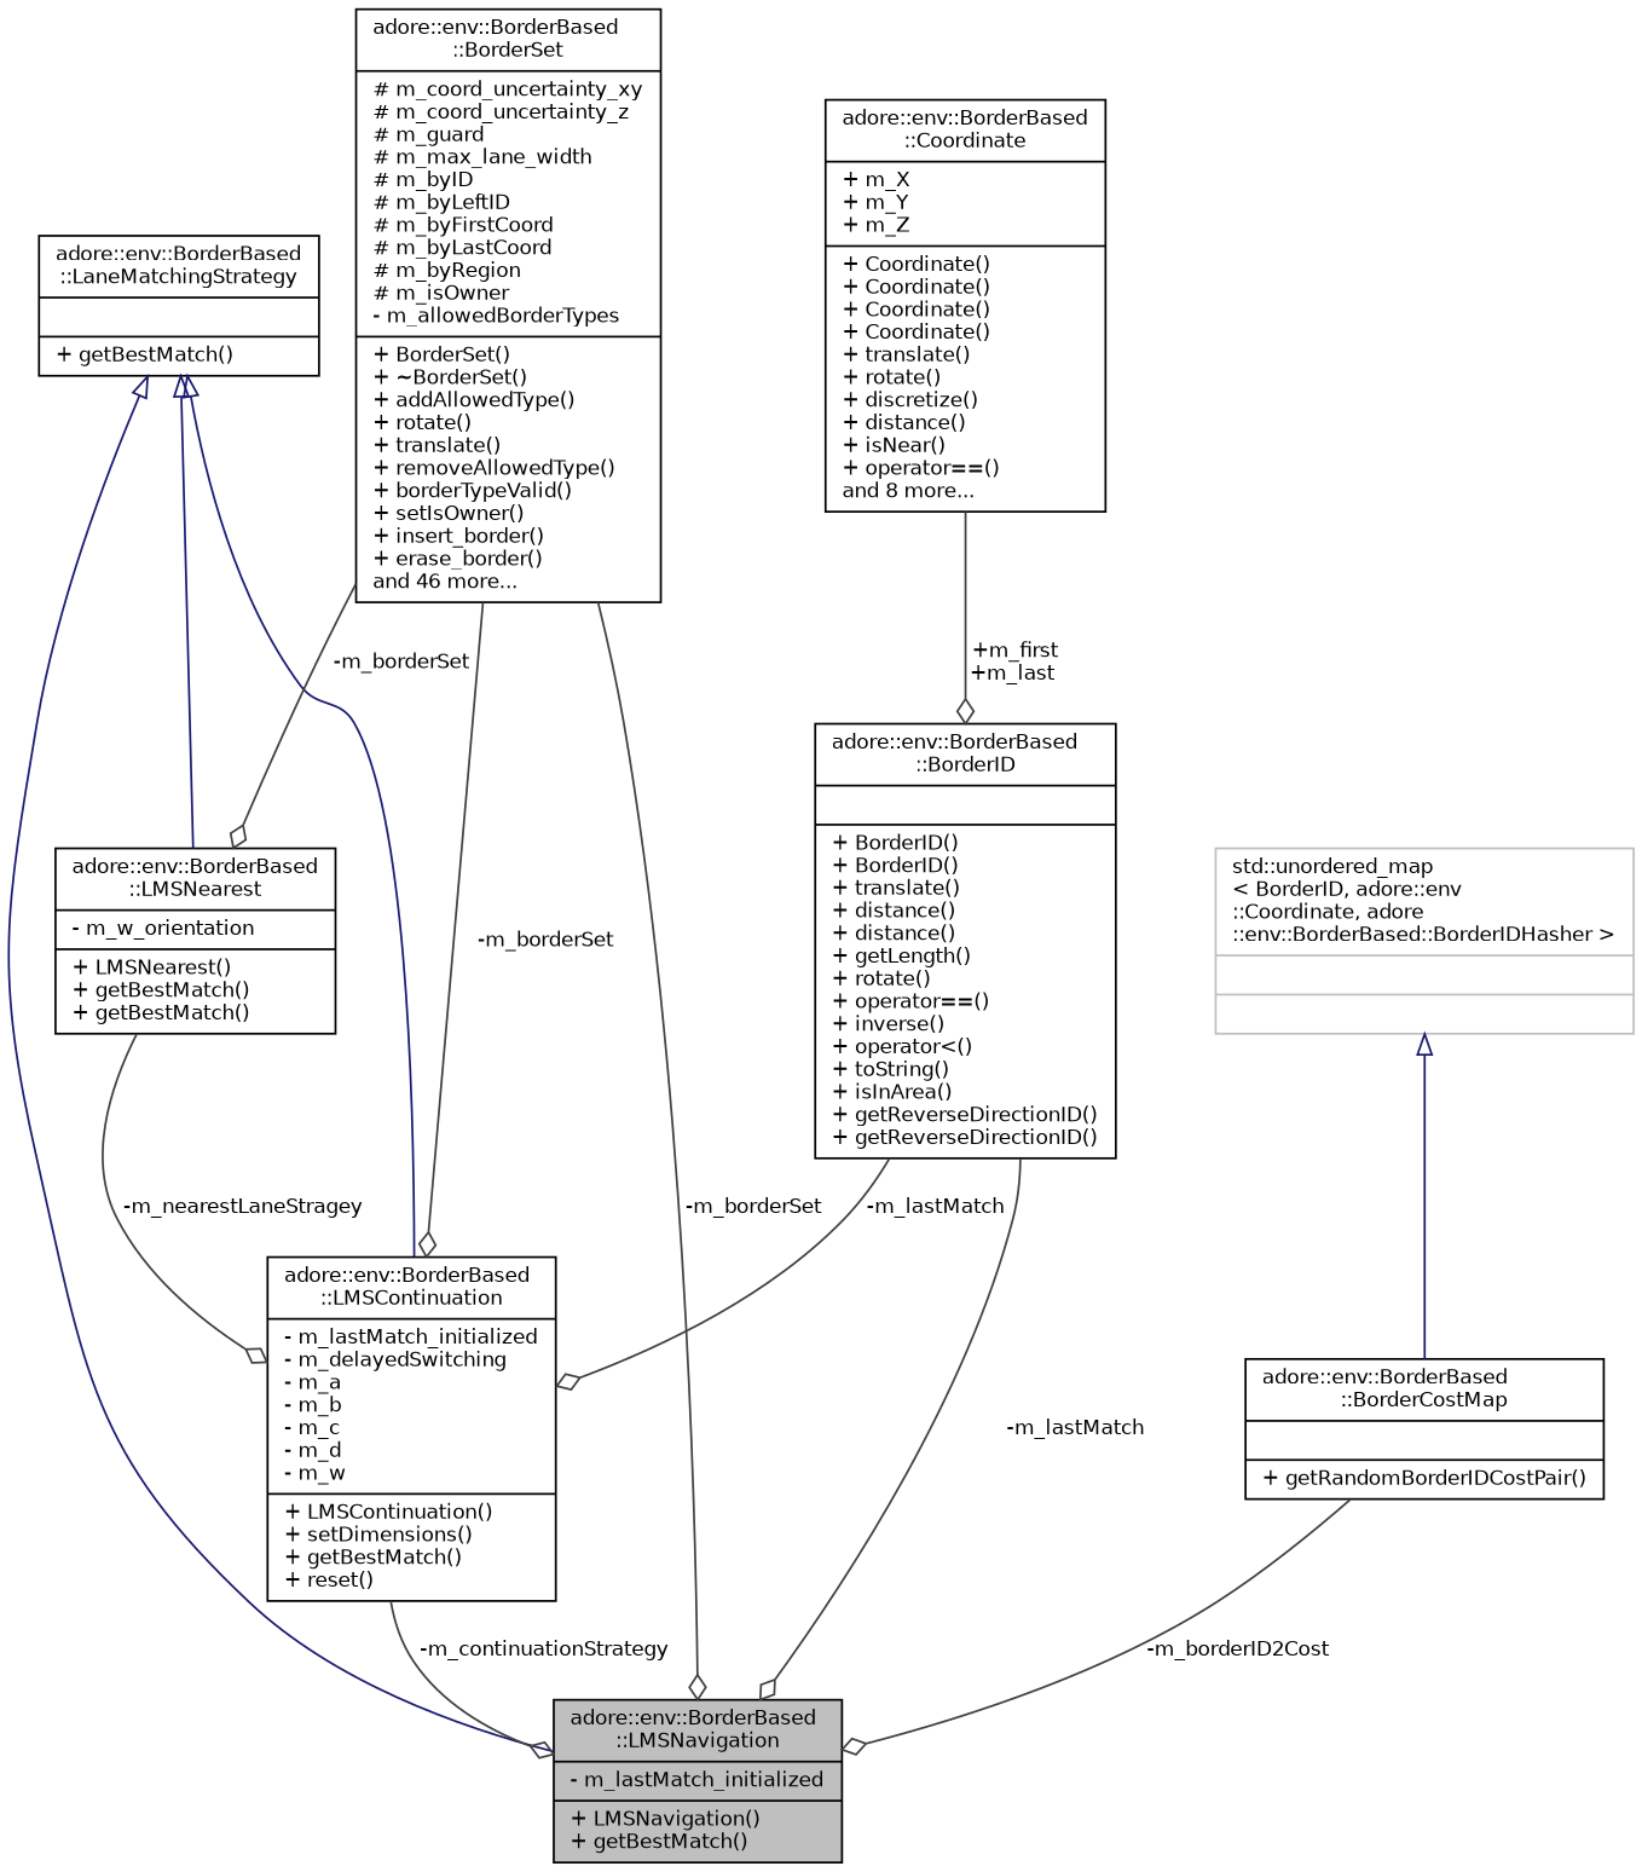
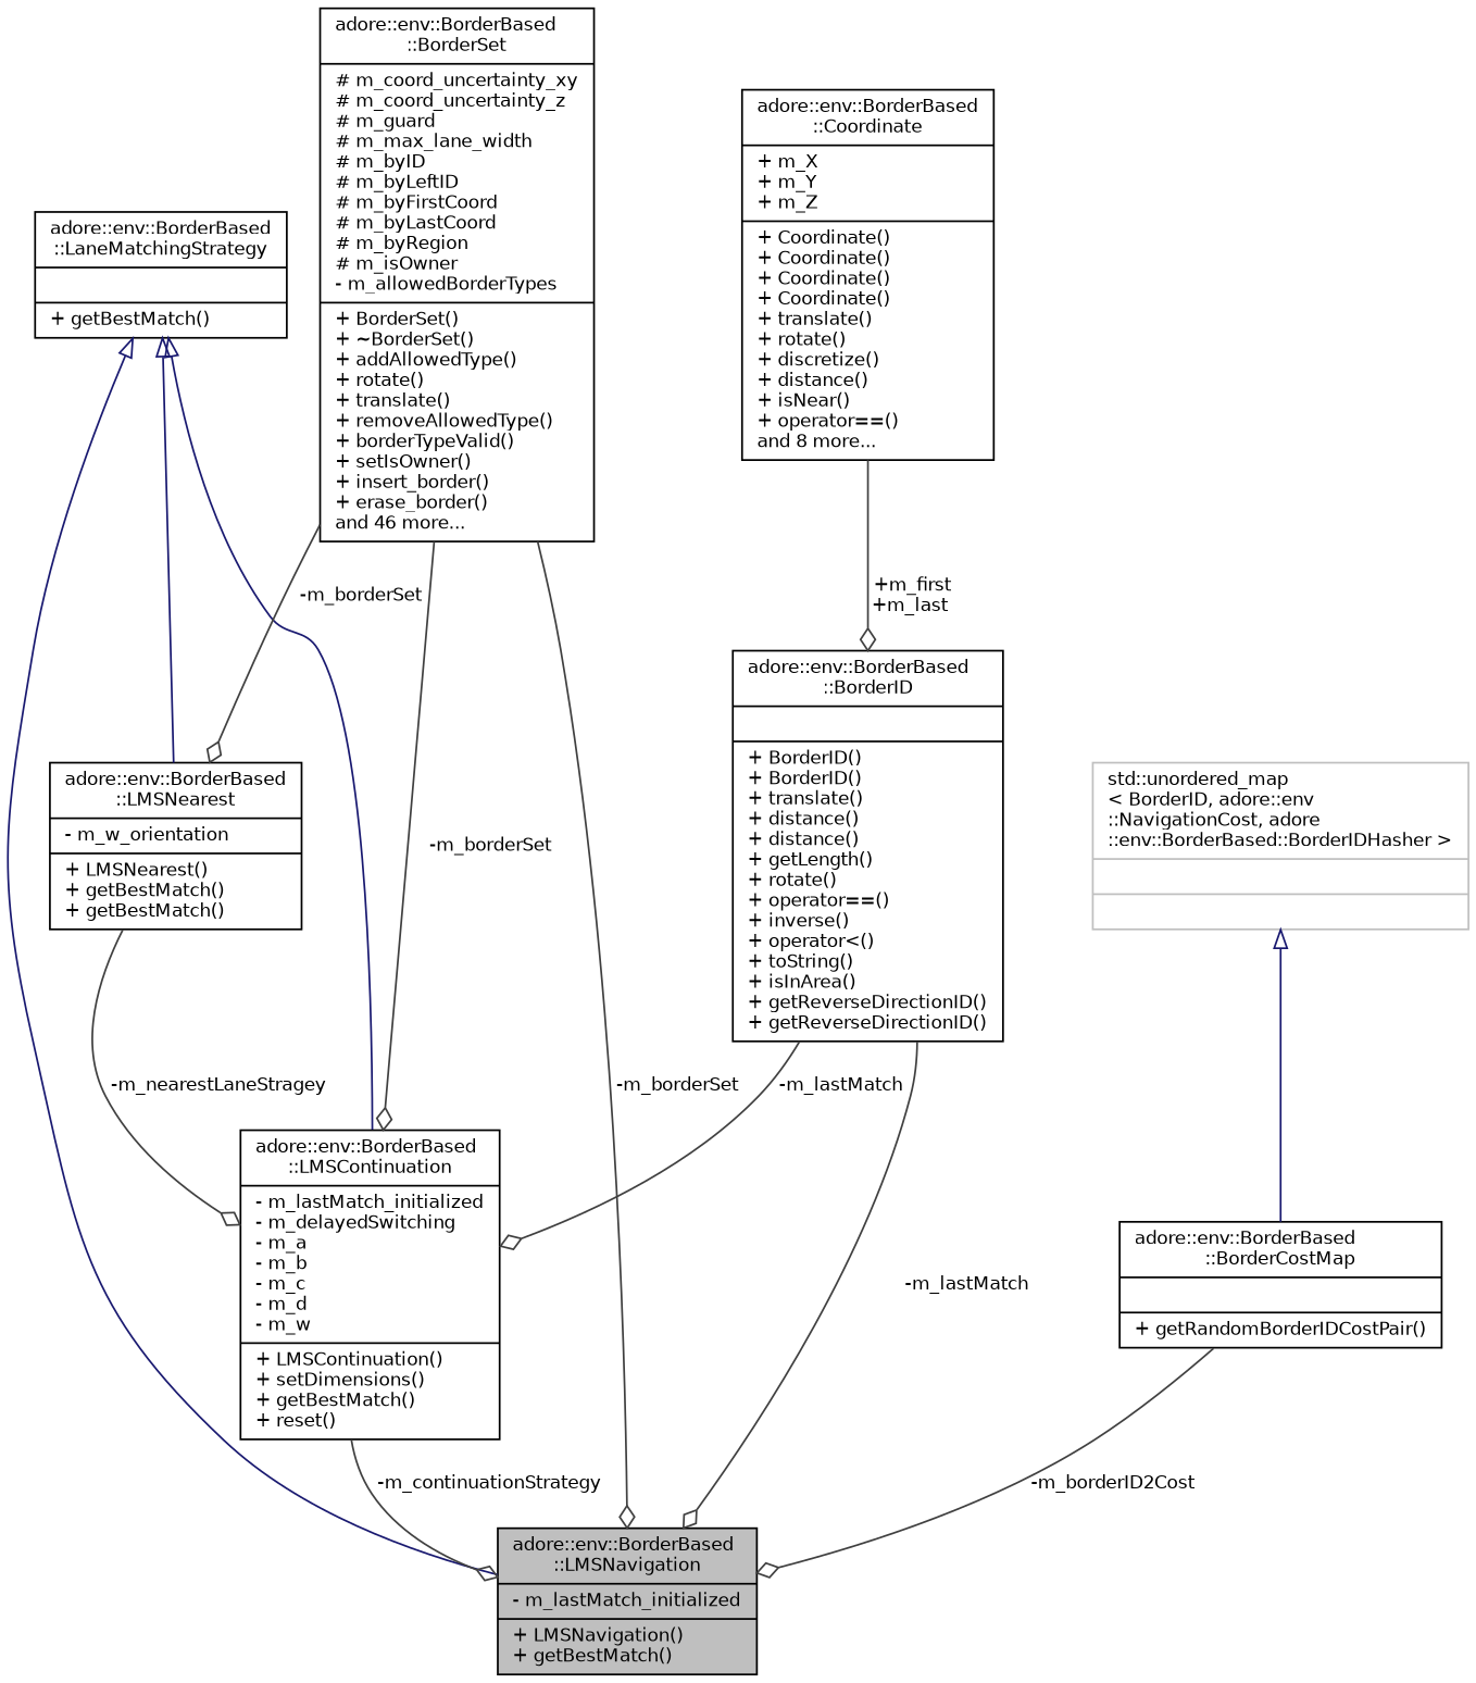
  digraph {
    node [color=black fillcolor=white fontname=Helvetica fontsize=10 shape=record style=filled]
    edge [color=grey25 fontname=Helvetica fontsize=10 labelfontname=Helvetica labelfontsize=10 style=solid arrowhead=odiamond]
    n1 [fillcolor=grey75 fontcolor=black height=0.2 label="{adore::env::BorderBased\l::LMSNavigation\n|- m_lastMatch_initialized\l|+ LMSNavigation()\l+ getBestMatch()\l}" width=0.4]
    n2 [height=0.2 label="{adore::env::BorderBased\l::LaneMatchingStrategy\n||+ getBestMatch()\l}" width=0.4]
    n3 [height=0.2 label="{adore::env::BorderBased\l::LMSContinuation\n|- m_lastMatch_initialized\l- m_delayedSwitching\l- m_a\l- m_b\l- m_c\l- m_d\l- m_w\l|+ LMSContinuation()\l+ setDimensions()\l+ getBestMatch()\l+ reset()\l}" width=0.4]
    n4 [height=0.2 label="{adore::env::BorderBased\l::LMSNearest\n|- m_w_orientation\l|+ LMSNearest()\l+ getBestMatch()\l+ getBestMatch()\l}" width=0.4]
    n5 [height=0.2 label="{adore::env::BorderBased\l::BorderSet\n|# m_coord_uncertainty_xy\l# m_coord_uncertainty_z\l# m_guard\l# m_max_lane_width\l# m_byID\l# m_byLeftID\l# m_byFirstCoord\l# m_byLastCoord\l# m_byRegion\l# m_isOwner\l- m_allowedBorderTypes\l|+ BorderSet()\l+ ~BorderSet()\l+ addAllowedType()\l+ rotate()\l+ translate()\l+ removeAllowedType()\l+ borderTypeValid()\l+ setIsOwner()\l+ insert_border()\l+ erase_border()\land 46 more...\l}" width=0.4]
    n6 [height=0.2 label="{adore::env::BorderBased\l::BorderCostMap\n||+ getRandomBorderIDCostPair()\l}" width=0.4]
-   n7 [color=grey75 height=0.2 label="{std::unordered_map\l\< BorderID, adore::env\l::Coordinate, adore\l::env::BorderBased::BorderIDHasher \>\n||}" width=0.4]
+   n7 [color=grey75 height=0.2 label="{std::unordered_map\l\< BorderID, adore::env\l::NavigationCost, adore\l::env::BorderBased::BorderIDHasher \>\n||}" width=0.4]
    n8 [height=0.2 label="{adore::env::BorderBased\l::BorderID\n||+ BorderID()\l+ BorderID()\l+ translate()\l+ distance()\l+ distance()\l+ getLength()\l+ rotate()\l+ operator==()\l+ inverse()\l+ operator\<()\l+ toString()\l+ isInArea()\l+ getReverseDirectionID()\l+ getReverseDirectionID()\l}" width=0.4]
    n9 [height=0.2 label="{adore::env::BorderBased\l::Coordinate\n|+ m_X\l+ m_Y\l+ m_Z\l|+ Coordinate()\l+ Coordinate()\l+ Coordinate()\l+ Coordinate()\l+ translate()\l+ rotate()\l+ discretize()\l+ distance()\l+ isNear()\l+ operator==()\land 8 more...\l}" width=0.4]
    n2 -> n1 [arrowtail=onormal color=midnightblue dir=back arrowhead=""]
    n2 -> n3 [arrowtail=onormal color=midnightblue dir=back arrowhead=""]
    n2 -> n4 [arrowtail=onormal color=midnightblue dir=back arrowhead=""]
    n3 -> n1 [label=" -m_continuationStrategy"]
    n4 -> n3 [label=" -m_nearestLaneStragey"]
    n5 -> n1 [label=" -m_borderSet"]
    n5 -> n3 [label=" -m_borderSet"]
    n5 -> n4 [label=" -m_borderSet"]
    n6 -> n1 [label=" -m_borderID2Cost"]
    n7 -> n6 [arrowtail=onormal color=midnightblue dir=back arrowhead=""]
    n8 -> n1 [label=" -m_lastMatch"]
    n8 -> n3 [label=" -m_lastMatch"]
    n9 -> n8 [label=" +m_first\n+m_last"]
  }
